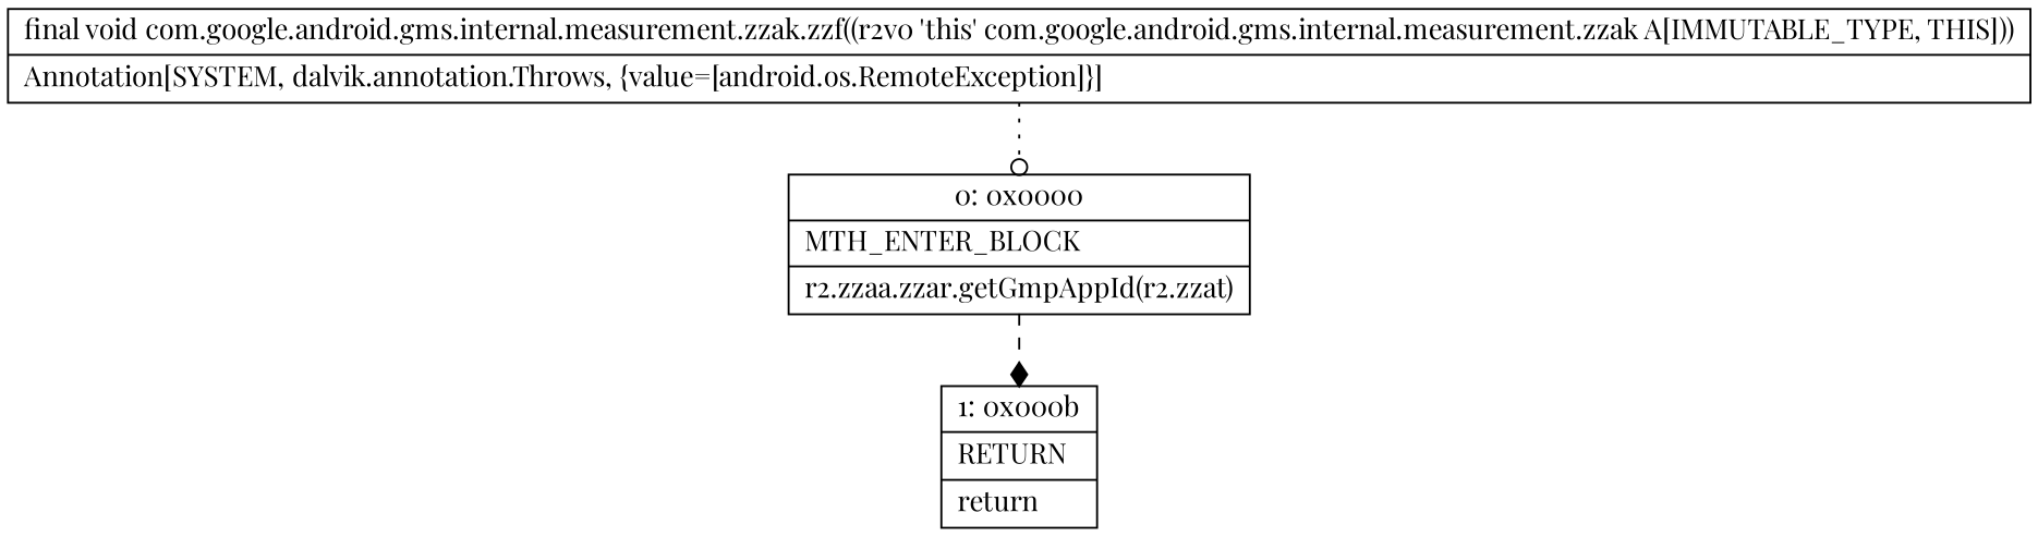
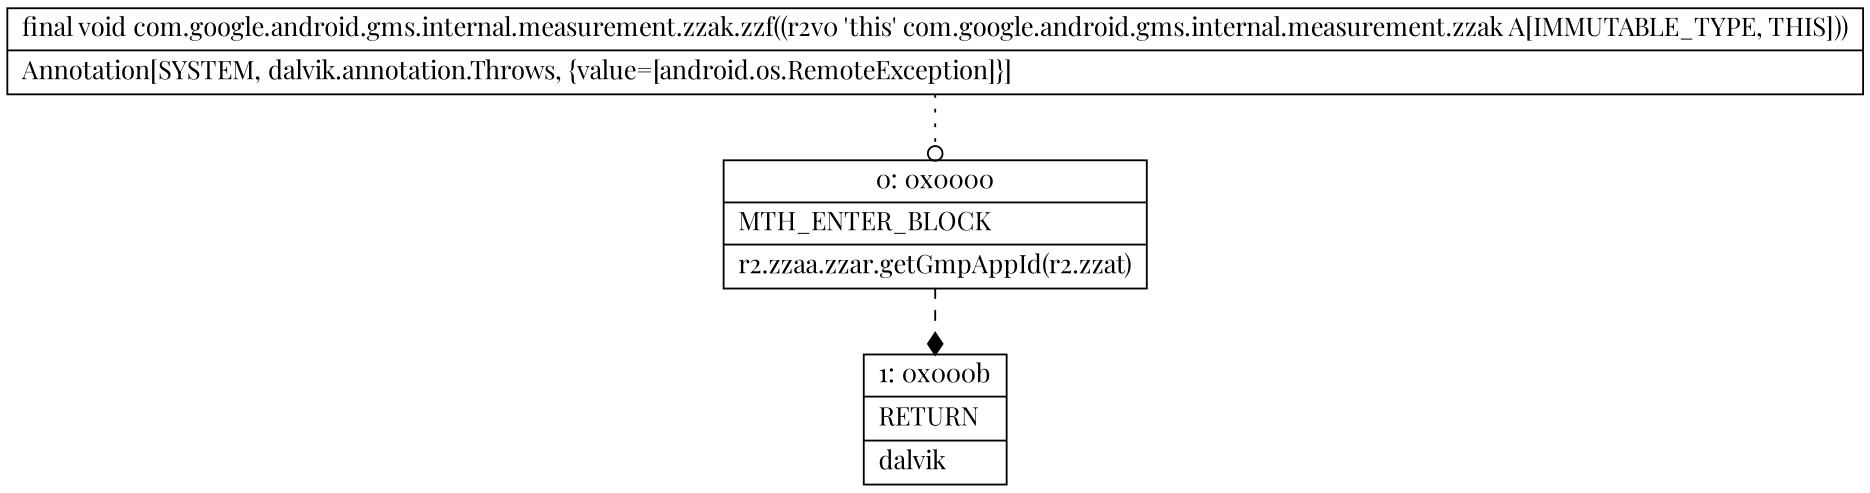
  digraph {
    fontname="Playfair Display"
    node [shape=record fontname="Playfair Display"]
    edge [fontname="Playfair Display"]
    n1 [label="{0\:\ 0x0000|MTH_ENTER_BLOCK\l|r2.zzaa.zzar.getGmpAppId(r2.zzat)\l}"]
-   n2 [label="{1\:\ 0x000b|RETURN\l|return\l}"]
+   n2 [label="{1\:\ 0x000b|RETURN\l|dalvik\l}"]
    n3 [label="{final void com.google.android.gms.internal.measurement.zzak.zzf((r2v0 'this' com.google.android.gms.internal.measurement.zzak A[IMMUTABLE_TYPE, THIS]))  | Annotation[SYSTEM, dalvik.annotation.Throws, \{value=[android.os.RemoteException]\}]\l}"]
    n1 -> n2 [style=dashed arrowhead=diamond]
    n3 -> n1 [style=dotted arrowhead=odot]
  }
